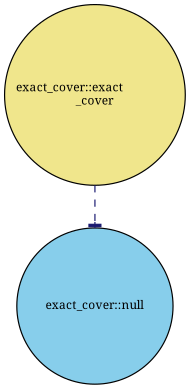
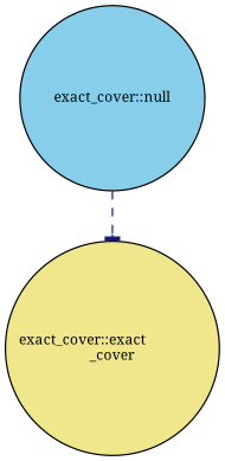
  digraph {
    rankdir=TB
    fontname="Noto Serif"
    node [color=black fontname="Noto Serif" fontsize=10 shape=circle style=filled]
    n1 [fillcolor=khaki fontcolor=black height=0.2 label="exact_cover::exact\l_cover" width=0.4]
    n2 [fillcolor=skyblue height=0.2 label="exact_cover::null" width=0.4]
-   n1 -> n2 [color=midnightblue fontname="Noto Serif" fontsize=10 labelfontname=Helvetica labelfontsize=10 style=dashed arrowhead=tee]
+   n2 -> n1 [color=midnightblue fontname="Noto Serif" fontsize=10 labelfontname=Helvetica labelfontsize=10 style=dashed arrowhead=tee]
  }
